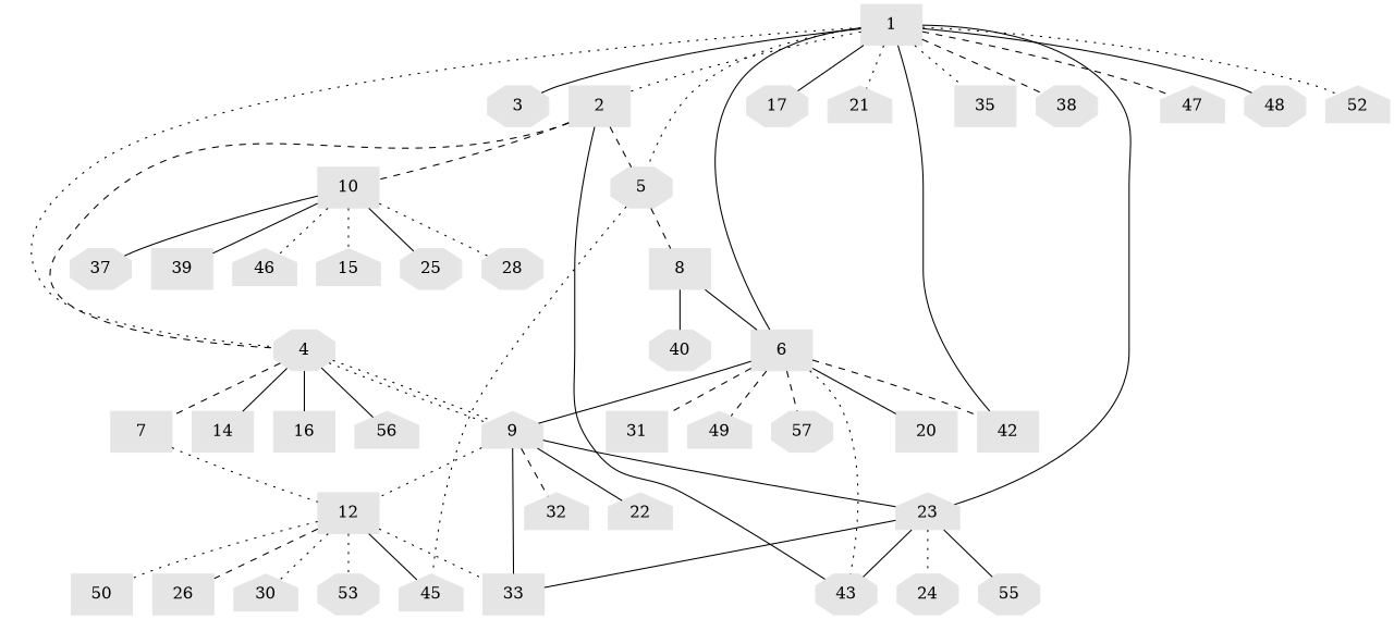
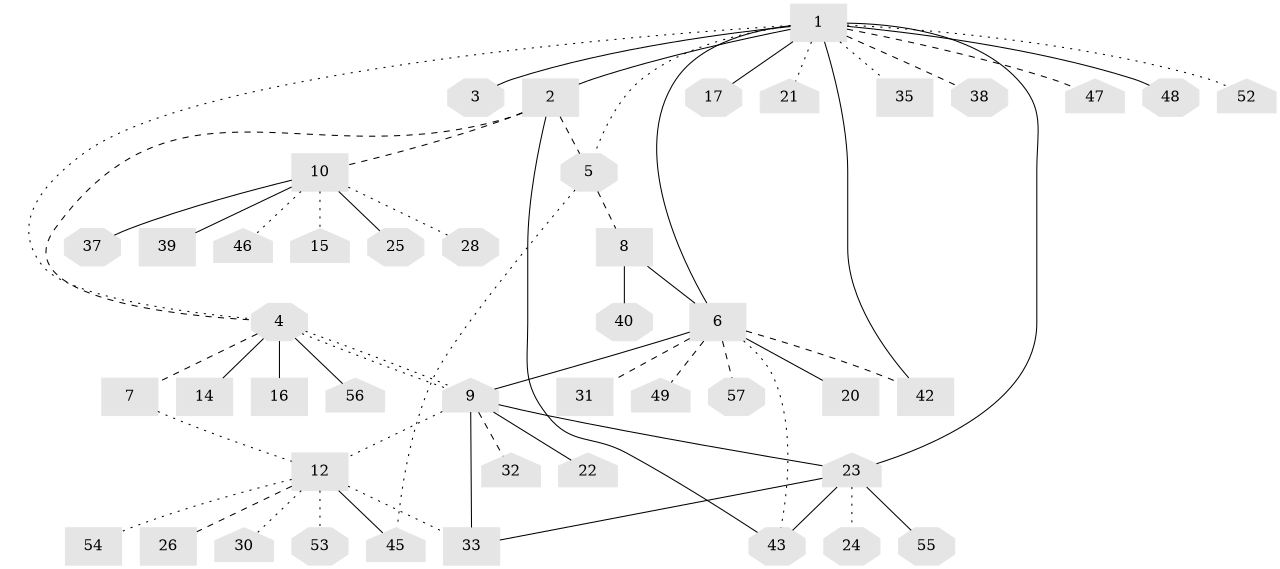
  graph {
    node [color=gray90 shape=box style=filled]
    edge [style=solid]
    1 [super="+18"]
    2
    3 [shape=octagon]
    4 [shape=octagon super="+36"]
    5 [shape=octagon super="+58"]
    6 [super="+41"]
    17 [shape=octagon]
    21 [shape=house]
    23 [shape=house super="+27"]
    35
    38 [shape=octagon]
    42
    47 [shape=house]
    48 [shape=octagon]
    52 [shape=house]
    10 [super="+13"]
    43 [shape=octagon super="+44"]
    7
    9 [shape=house super="+19"]
    14
    16
    56 [shape=house]
    8 [super="+11"]
    45 [shape=house]
    20 [super="+29"]
    31
    49 [shape=house]
    57 [shape=octagon]
    33 [super="+34"]
    24 [shape=octagon]
    55 [shape=octagon]
    15 [shape=house]
    25 [shape=octagon super="+51"]
    28 [shape=octagon]
    37 [shape=octagon]
    39
    46 [shape=house]
    12 [super="+50"]
    22 [shape=house]
    32 [shape=house]
    40 [shape=octagon]
    26
    30 [shape=house]
    53 [shape=octagon]
-   54 [label=50]
-   1 -- 2 [style=dotted]
+   54
+   1 -- 2
    1 -- 3
    1 -- 4 [style=dotted]
    1 -- 5 [style=dotted]
    1 -- 6
    1 -- 17
    1 -- 21 [style=dotted]
    1 -- 23
    1 -- 35 [style=dotted]
    1 -- 38 [style=dashed]
    1 -- 42
    1 -- 47 [style=dashed]
    1 -- 48
    1 -- 52 [style=dotted]
    2 -- 4 [style=dashed]
    2 -- 5 [style=dashed]
    2 -- 10 [style=dashed]
    2 -- 43
    4 -- 7 [style=dashed]
    4 -- 9 [style=dotted weight=2]
    4 -- 9 [style=dotted]
    4 -- 14
    4 -- 16
    4 -- 56
    5 -- 8 [style=dashed]
    5 -- 45 [style=dotted]
    6 -- 42 [style=dashed]
    6 -- 43 [style=dotted]
    6 -- 9
    6 -- 20 [weight=2]
    6 -- 31 [style=dashed]
    6 -- 49 [style=dashed]
    6 -- 57 [style=dashed]
    23 -- 43
    23 -- 33
    23 -- 24 [style=dotted]
    23 -- 55
    10 -- 15 [style=dotted]
    10 -- 25
    10 -- 28 [style=dotted]
    10 -- 37
    10 -- 39
    10 -- 46 [style=dotted]
    7 -- 12 [style=dotted]
    9 -- 23
    9 -- 33 [weight=2]
    9 -- 12 [style=dotted]
    9 -- 22
    9 -- 32 [style=dashed]
    8 -- 6
    8 -- 40
    12 -- 45
    12 -- 33 [style=dotted weight=2]
    12 -- 26 [style=dashed]
    12 -- 30 [style=dotted]
    12 -- 53 [style=dotted]
    12 -- 54 [style=dotted]
  }
